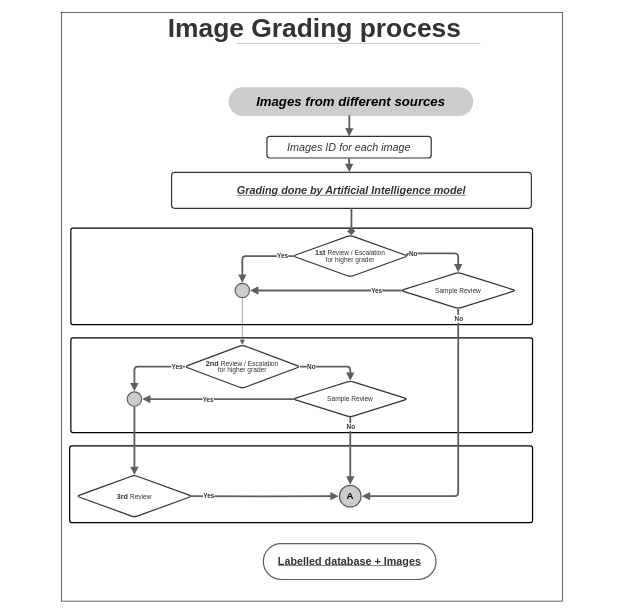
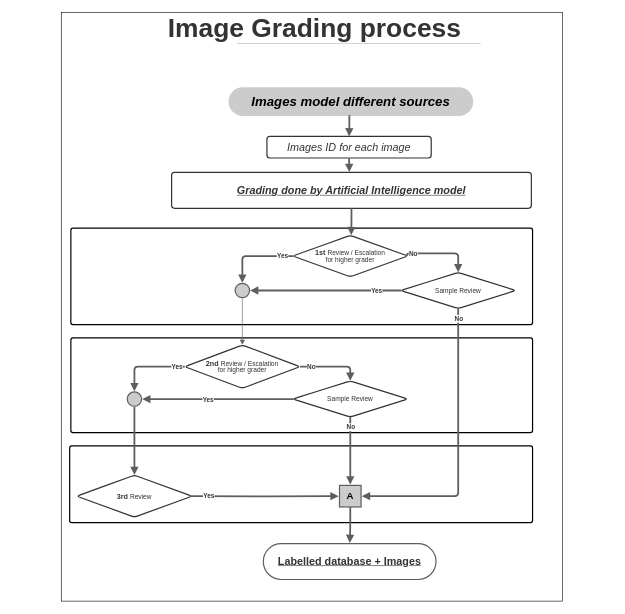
  <mxCell id="0" />
  <mxCell id="1" parent="0" />
  <mxCell id="2" value="" style="group;strokeColor=#000000;container=0;" parent="1" vertex="1" connectable="0"><mxGeometry x="101" y="20" width="836" height="982" as="geometry" /></mxCell>
  <mxCell id="3" value="" style="group;dropTarget=0;fontSize=17;" parent="1" vertex="1"><mxGeometry y="20" width="999" height="78" as="geometry" x="20" /></mxCell>
  <mxCell id="4" value="&lt;font style=&quot;font-size: 44px&quot;&gt;Image Grading process&lt;/font&gt;" style="html=1;overflow=block;whiteSpace=wrap;;whiteSpace=wrap;fontSize=15;fontColor=#333333;fontStyle=1;align=center;spacingLeft=5.628;spacingRight=9.38;spacingTop=2.68;spacing=2;strokeOpacity=0;fillOpacity=0;rounded=1;absoluteArcSize=1;arcSize=10;fillColor=#ffffff;" parent="3" vertex="1" zOrder="41.132"><mxGeometry x="7.744" width="991.256" height="54.167" as="geometry" /></mxCell>
  <mxCell id="5" value="" style="html=1;overflow=block;whiteSpace=wrap;;whiteSpace=wrap;fontSize=9;fontColor=#a9afb8;fontStyle=1;align=center;spacingLeft=5.628;spacingRight=9.38;spacingTop=2.68;spacing=2;strokeOpacity=0;fillOpacity=0;rounded=1;absoluteArcSize=1;arcSize=10;fillColor=#ffffff;" parent="3" vertex="1" zOrder="43.132"><mxGeometry y="54.167" width="991.256" height="23.833" as="geometry" /></mxCell>
  <mxCell id="6" value="" style="html=1;jettySize=18;whiteSpace=wrap;fontSize=11;strokeColor=#a9afb8;strokeOpacity=100;rounded=0;startArrow=none;;endArrow=none;;" parent="3" edge="1"><mxGeometry width="100" height="100" relative="1" as="geometry"><Array as="points" /><mxPoint x="373.954" y="52" as="sourcePoint" /><mxPoint x="780.524" y="52" as="targetPoint" /></mxGeometry></mxCell>
  <mxCell id="7" value="" style="html=1;overflow=block;whiteSpace=wrap;whiteSpace=wrap;fontSize=11;spacing=0;strokeOpacity=100;fillOpacity=40;rounded=1;absoluteArcSize=1;arcSize=7;strokeWidth=2;" parent="1" vertex="1" zOrder="-2"><mxGeometry x="115" y="743" width="772" height="128" as="geometry" /></mxCell>
  <mxCell id="8" value="" style="html=1;overflow=block;whiteSpace=wrap;whiteSpace=wrap;fontSize=11;spacing=0;strokeOpacity=100;fillOpacity=40;rounded=1;absoluteArcSize=1;arcSize=7;strokeWidth=2;" parent="1" vertex="1" zOrder="-1"><mxGeometry x="117" y="563" width="770" height="158" as="geometry" /></mxCell>
  <mxCell id="9" value="" style="html=1;overflow=block;whiteSpace=wrap;whiteSpace=wrap;fontSize=11;spacing=0;strokeOpacity=100;fillOpacity=40;rounded=1;absoluteArcSize=1;arcSize=7;strokeWidth=2;" parent="1" vertex="1" zOrder="0"><mxGeometry x="117" y="380" width="770" height="161" as="geometry" /></mxCell>
- <mxCell id="10" value="Images from different sources" style="html=1;overflow=block;whiteSpace=wrap;rounded=1;arcSize=50;whiteSpace=wrap;fontSize=22;fontStyle=3;spacing=3;strokeOpacity=0;fillOpacity=100;strokeWidth=2;perimeterSpacing=7;fillColor=#CCCCCC;" parent="1" vertex="1" zOrder="1"><mxGeometry x="380" y="145" width="408" height="48" as="geometry" /></mxCell>
+ <mxCell id="10" value="Images model different sources" style="html=1;overflow=block;whiteSpace=wrap;rounded=1;arcSize=50;whiteSpace=wrap;fontSize=22;fontStyle=3;spacing=3;strokeOpacity=0;fillOpacity=100;strokeWidth=2;perimeterSpacing=7;fillColor=#CCCCCC;" parent="1" vertex="1" zOrder="1"><mxGeometry x="380" y="145" width="408" height="48" as="geometry" /></mxCell>
  <mxCell id="11" value="Images ID for each image" style="html=1;overflow=block;whiteSpace=wrap;shape=manualInput;size=0;whiteSpace=wrap;fontSize=18;fontColor=#333333;fontStyle=2;spacing=3;strokeColor=#333333;strokeOpacity=100;fillOpacity=100;rounded=1;absoluteArcSize=1;arcSize=10;fillColor=#ffffff;strokeWidth=2;" parent="1" vertex="1" zOrder="2"><mxGeometry x="444" y="227" width="274" height="36" as="geometry" /></mxCell>
  <mxCell id="12" value="" style="html=1;jettySize=18;whiteSpace=wrap;fontSize=11;strokeColor=#5E5E5E;rounded=1;arcSize=12;edgeStyle=orthogonalEdgeStyle;startArrow=none;;endArrow=block;endFill=1;;strokeWidth=3;exitX=0.494;exitY=0.866;exitDx=0;exitDy=0;exitPerimeter=0;" parent="1" source="10" target="11" edge="1"><mxGeometry x="95" y="153" width="100" height="100" as="geometry"><Array as="points" /><mxPoint x="583" y="228.1" as="targetPoint" /></mxGeometry></mxCell>
  <mxCell id="13" value="&lt;div style=&quot;display: flex ; justify-content: center ; text-align: center ; align-items: baseline ; line-height: 1&quot;&gt;&lt;span style=&quot;color: rgb(51 , 51 , 51) ; font-weight: bold ; font-style: italic ; text-decoration: underline&quot;&gt;&lt;font style=&quot;font-size: 18px&quot;&gt;Grading done by Artificial Intelligence model&lt;/font&gt;&lt;/span&gt;&lt;span style=&quot;font-size: 11px ; color: rgb(51 , 51 , 51) ; font-style: italic&quot;&gt;&lt;br&gt;&lt;/span&gt;&lt;/div&gt;" style="html=1;overflow=block;whiteSpace=wrap;;whiteSpace=wrap;fontSize=11;spacing=3;strokeColor=#333333;strokeOpacity=100;fillOpacity=100;rounded=1;absoluteArcSize=1;arcSize=10;fillColor=#ffffff;strokeWidth=2;" parent="1" vertex="1" zOrder="6455542.897"><mxGeometry x="285" y="287" width="600" height="60" as="geometry" /></mxCell>
  <mxCell id="14" value="" style="html=1;jettySize=18;whiteSpace=wrap;fontSize=11;strokeColor=#5E5E5E;rounded=1;arcSize=12;edgeStyle=orthogonalEdgeStyle;startArrow=none;;endArrow=block;endFill=1;;exitX=0.5;exitY=1.017;exitPerimeter=0;entryX=0.494;entryY=-0.008;entryPerimeter=0;strokeWidth=3;" parent="1" source="11" target="13" edge="1"><mxGeometry x="95" y="67" width="100" height="100" as="geometry"><Array as="points" /></mxGeometry></mxCell>
  <mxCell id="15" value="&lt;div style=&quot;display: flex ; justify-content: center ; text-align: center ; align-items: baseline ; font-size: 0 ; line-height: 1&quot;&gt;&lt;span&gt;&lt;span style=&quot;font-size: 12px ; color: #333333 ; font-weight: bold&quot;&gt;1st &lt;/span&gt;&lt;span style=&quot;font-size: 11px ; color: #333333&quot;&gt;Review / Escalation &lt;br&gt;for higher grader&lt;/span&gt;&lt;/span&gt;&lt;/div&gt;" style="html=1;overflow=block;whiteSpace=wrap;rhombus;whiteSpace=wrap;fontSize=11;spacing=3;strokeColor=#333333;strokeOpacity=100;rounded=1;absoluteArcSize=1;arcSize=10;strokeWidth=2;" parent="1" vertex="1" zOrder="6455551.897"><mxGeometry x="487" y="392" width="192" height="69" as="geometry" /></mxCell>
- <mxCell id="16" value="" style="html=1;jettySize=18;whiteSpace=wrap;fontSize=11;strokeColor=#5E5E5E;rounded=1;arcSize=12;edgeStyle=orthogonalEdgeStyle;startArrow=none;endArrow=diamond;endFill=1;exitX=0.5;exitY=1;entryX=0.508;entryY=-0.003;entryPerimeter=0;strokeWidth=3;exitDx=0;exitDy=0;" parent="1" source="13" target="15" edge="1"><mxGeometry x="95" y="67" width="100" height="100" as="geometry"><Array as="points" /><mxPoint x="585" y="437.702" as="sourcePoint" /></mxGeometry></mxCell>
+ <mxCell id="16" value="" style="html=1;jettySize=18;whiteSpace=wrap;fontSize=11;strokeColor=#5E5E5E;rounded=1;arcSize=12;edgeStyle=orthogonalEdgeStyle;startArrow=none;;endArrow=block;endFill=1;;exitX=0.5;exitY=1;entryX=0.508;entryY=-0.003;entryPerimeter=0;strokeWidth=3;exitDx=0;exitDy=0;" parent="1" source="13" target="15" edge="1"><mxGeometry x="95" y="67" width="100" height="100" as="geometry"><Array as="points" /><mxPoint x="585" y="437.702" as="sourcePoint" /></mxGeometry></mxCell>
  <mxCell id="17" value="&lt;div style=&quot;display: flex ; justify-content: center ; text-align: center ; align-items: baseline ; font-size: 0 ; line-height: 1&quot;&gt;&lt;span&gt;&lt;span style=&quot;font-size: 12px ; color: #333333 ; font-weight: bold&quot;&gt;2nd &lt;/span&gt;&lt;span style=&quot;font-size: 11px ; color: #333333&quot;&gt;Review / Escalation &lt;br&gt;for higher grader&lt;/span&gt;&lt;/span&gt;&lt;/div&gt;" style="html=1;overflow=block;whiteSpace=wrap;rhombus;whiteSpace=wrap;fontSize=11;spacing=3;strokeColor=#333333;strokeOpacity=100;rounded=1;absoluteArcSize=1;arcSize=10;strokeWidth=2;" parent="1" vertex="1" zOrder="6455553.897"><mxGeometry x="307" y="575" width="192" height="72" as="geometry" /></mxCell>
  <mxCell id="18" value="Sample Review" style="html=1;overflow=block;whiteSpace=wrap;rhombus;whiteSpace=wrap;fontSize=11;fontColor=#333333;spacing=3;strokeColor=#333333;strokeOpacity=100;rounded=1;absoluteArcSize=1;arcSize=10;strokeWidth=2;" parent="1" vertex="1" zOrder="6455554.897"><mxGeometry x="667" y="454" width="192" height="60" as="geometry" /></mxCell>
  <mxCell id="19" value="" style="html=1;overflow=block;whiteSpace=wrap;ellipse;whiteSpace=wrap;fontSize=11;spacing=0;strokeColor=#5e5e5e;strokeOpacity=100;fillOpacity=100;rounded=1;absoluteArcSize=1;arcSize=7;fillColor=#cccccc;strokeWidth=2;" parent="1" vertex="1" zOrder="6455555.897"><mxGeometry x="391" y="472" width="24" height="24" as="geometry" /></mxCell>
  <mxCell id="20" value="" style="html=1;jettySize=18;whiteSpace=wrap;fontSize=10;fontColor=#333333;fontStyle=1;align=center;strokeColor=#5E5E5E;rounded=1;arcSize=12;edgeStyle=orthogonalEdgeStyle;startArrow=none;;endArrow=block;endFill=1;;exitX=0.008;exitY=0.5;exitPerimeter=0;entryX=1.038;entryY=0.5;entryPerimeter=0;strokeWidth=3;" parent="1" source="18" target="19" edge="1"><mxGeometry x="95" y="-19" width="100" height="100" as="geometry"><Array as="points" /></mxGeometry></mxCell>
  <mxCell id="21" value="Yes" style="text;html=1;resizable=0;labelBackgroundColor=#ffffff;align=center;verticalAlign=middle;fontStyle=1;fontColor=#333333;;fontSize=10.667;" parent="20" vertex="1"><mxGeometry x="-0.666" relative="1" as="geometry" /></mxCell>
  <mxCell id="22" value="" style="html=1;jettySize=18;whiteSpace=wrap;fontSize=11;strokeColor=#5E5E5E;rounded=1;arcSize=12;edgeStyle=orthogonalEdgeStyle;startArrow=none;;endArrow=block;endFill=1;;exitX=0.5;exitY=1.038;exitPerimeter=0;entryX=0.5;entryY=-0.005;entryPerimeter=0;" parent="1" source="19" target="17" edge="1"><mxGeometry x="95" y="-19" width="100" height="100" as="geometry"><Array as="points" /></mxGeometry></mxCell>
  <mxCell id="23" value="" style="html=1;jettySize=18;whiteSpace=wrap;fontSize=10;fontColor=#333333;fontStyle=1;strokeColor=#5E5E5E;rounded=1;arcSize=12;edgeStyle=orthogonalEdgeStyle;startArrow=none;;endArrow=block;endFill=1;;exitX=0.008;exitY=0.5;exitPerimeter=0;entryX=0.5;entryY=-0.038;entryPerimeter=0;strokeWidth=3;" parent="1" source="15" target="19" edge="1"><mxGeometry x="95" y="-19" width="100" height="100" as="geometry"><Array as="points" /></mxGeometry></mxCell>
  <mxCell id="24" value="Yes" style="text;html=1;resizable=0;labelBackgroundColor=#ffffff;align=center;verticalAlign=middle;fontStyle=1;fontColor=#333333;;fontSize=10.667;" parent="23" vertex="1"><mxGeometry x="-0.705" relative="1" as="geometry" /></mxCell>
  <mxCell id="25" value="" style="html=1;jettySize=18;whiteSpace=wrap;fontSize=10;fontColor=#333333;fontStyle=1;strokeColor=#5E5E5E;rounded=1;arcSize=12;edgeStyle=orthogonalEdgeStyle;startArrow=none;;endArrow=block;endFill=1;;exitX=0.992;exitY=0.5;exitPerimeter=0;entryX=0.5;entryY=-0.005;entryPerimeter=0;strokeWidth=3;" parent="1" source="15" target="18" edge="1"><mxGeometry x="95" y="-19" width="100" height="100" as="geometry"><Array as="points"><mxPoint x="678" y="422" /><mxPoint x="763" y="422" /></Array></mxGeometry></mxCell>
  <mxCell id="26" value="No" style="text;html=1;resizable=0;labelBackgroundColor=#ffffff;align=center;verticalAlign=middle;fontStyle=1;fontColor=#333333;;fontSize=10.667;" parent="25" vertex="1"><mxGeometry x="-0.655" relative="1" as="geometry"><mxPoint x="-6.13" as="offset" /></mxGeometry></mxCell>
  <mxCell id="27" value="Sample Review" style="html=1;overflow=block;whiteSpace=wrap;rhombus;whiteSpace=wrap;fontSize=11;fontColor=#333333;spacing=3;strokeColor=#333333;strokeOpacity=100;rounded=1;absoluteArcSize=1;arcSize=10;strokeWidth=2;" parent="1" vertex="1" zOrder="6455560.897"><mxGeometry x="487" y="635" width="192" height="60" as="geometry" /></mxCell>
  <mxCell id="28" value="" style="html=1;overflow=block;whiteSpace=wrap;ellipse;whiteSpace=wrap;fontSize=11;spacing=0;strokeColor=#5e5e5e;strokeOpacity=100;fillOpacity=100;rounded=1;absoluteArcSize=1;arcSize=7;fillColor=#cccccc;strokeWidth=2;" parent="1" vertex="1" zOrder="6455561.897"><mxGeometry x="211" y="653" width="24" height="24" as="geometry" /></mxCell>
  <mxCell id="29" value="" style="html=1;jettySize=18;whiteSpace=wrap;fontSize=10;fontColor=#333333;fontStyle=1;align=center;strokeColor=#5E5E5E;rounded=1;arcSize=12;edgeStyle=orthogonalEdgeStyle;startArrow=none;;endArrow=block;endFill=1;;exitX=0.008;exitY=0.5;exitPerimeter=0;entryX=1.038;entryY=0.5;entryPerimeter=0;strokeWidth=3;" parent="1" source="27" target="28" edge="1"><mxGeometry x="95" y="-53" width="100" height="100" as="geometry"><Array as="points" /></mxGeometry></mxCell>
  <mxCell id="30" value="Yes" style="text;html=1;resizable=0;labelBackgroundColor=#ffffff;align=center;verticalAlign=middle;fontStyle=1;fontColor=#333333;;fontSize=10.667;" parent="29" vertex="1"><mxGeometry x="-0.659" relative="1" as="geometry"><mxPoint x="-99.54" as="offset" /></mxGeometry></mxCell>
  <mxCell id="31" value="" style="html=1;jettySize=18;whiteSpace=wrap;fontSize=10;fontColor=#333333;fontStyle=1;strokeColor=#5E5E5E;rounded=1;arcSize=12;edgeStyle=orthogonalEdgeStyle;startArrow=none;;endArrow=block;endFill=1;;entryX=0.5;entryY=-0.038;entryPerimeter=0;exitX=0;exitY=0.5;exitDx=0;exitDy=0;strokeWidth=3;" parent="1" source="17" target="28" edge="1"><mxGeometry x="95" y="-53" width="100" height="100" as="geometry"><Array as="points" /><mxPoint x="308" y="605" as="sourcePoint" /></mxGeometry></mxCell>
  <mxCell id="32" value="Yes" style="text;html=1;resizable=0;labelBackgroundColor=#ffffff;align=center;verticalAlign=middle;fontStyle=1;fontColor=#333333;;fontSize=10.667;" parent="31" vertex="1"><mxGeometry x="-0.774" relative="1" as="geometry" /></mxCell>
  <mxCell id="33" value="" style="html=1;jettySize=18;whiteSpace=wrap;fontSize=10;fontColor=#333333;fontStyle=1;strokeColor=#5E5E5E;rounded=1;arcSize=12;edgeStyle=orthogonalEdgeStyle;startArrow=none;;endArrow=block;endFill=1;;entryX=0.5;entryY=-0.005;entryPerimeter=0;exitX=1;exitY=0.5;exitDx=0;exitDy=0;strokeWidth=3;" parent="1" source="17" target="27" edge="1"><mxGeometry x="95" y="-53" width="100" height="100" as="geometry"><Array as="points"><mxPoint x="583" y="611" /></Array><mxPoint x="498" y="605" as="sourcePoint" /></mxGeometry></mxCell>
  <mxCell id="34" value="No" style="text;html=1;resizable=0;labelBackgroundColor=#ffffff;align=center;verticalAlign=middle;fontStyle=1;fontColor=#333333;;fontSize=10.667;" parent="33" vertex="1"><mxGeometry x="-0.669" relative="1" as="geometry" /></mxCell>
- <mxCell id="35" value="&lt;b&gt;&lt;font style=&quot;font-size: 16px&quot;&gt;A&lt;/font&gt;&lt;/b&gt;" style="html=1;overflow=block;whiteSpace=wrap;ellipse;whiteSpace=wrap;fontSize=11;spacing=0;strokeColor=#5e5e5e;strokeOpacity=100;fillOpacity=100;rounded=1;absoluteArcSize=1;arcSize=7;fillColor=#cccccc;strokeWidth=2;" parent="1" vertex="1" zOrder="6455566.897"><mxGeometry x="565" y="809" width="36" height="36" as="geometry" /></mxCell>
+ <mxCell id="35" value="&lt;b&gt;&lt;font style=&quot;font-size: 16px&quot;&gt;A&lt;/font&gt;&lt;/b&gt;" style="html=1;overflow=block;whiteSpace=wrap;whiteSpace=wrap;fontSize=11;spacing=0;strokeColor=#5e5e5e;strokeOpacity=100;fillOpacity=100;absoluteArcSize=1;arcSize=7;fillColor=#cccccc;strokeWidth=2;rounded=0;" parent="1" vertex="1" zOrder="6455566.897"><mxGeometry x="565" y="809" width="36" height="36" as="geometry" /></mxCell>
  <mxCell id="36" value="" style="html=1;jettySize=18;whiteSpace=wrap;fontSize=10;fontColor=#333333;fontStyle=1;strokeColor=#5E5E5E;rounded=1;arcSize=12;edgeStyle=orthogonalEdgeStyle;startArrow=none;;endArrow=block;endFill=1;;exitX=0.5;exitY=1.005;exitPerimeter=0;entryX=1.038;entryY=0.5;entryPerimeter=0;strokeWidth=3;" parent="1" source="18" target="35" edge="1"><mxGeometry x="95" y="-19" width="100" height="100" as="geometry"><Array as="points"><mxPoint x="763" y="827" /></Array></mxGeometry></mxCell>
  <mxCell id="37" value="No" style="text;html=1;resizable=0;labelBackgroundColor=#ffffff;align=center;verticalAlign=middle;fontStyle=1;fontColor=#333333;;fontSize=10.667;" parent="36" vertex="1"><mxGeometry x="-0.889" relative="1" as="geometry"><mxPoint y="-9.97" as="offset" /></mxGeometry></mxCell>
  <mxCell id="38" value="" style="html=1;jettySize=18;whiteSpace=wrap;fontSize=10;fontColor=#333333;fontStyle=1;strokeColor=#5E5E5E;rounded=1;arcSize=12;edgeStyle=orthogonalEdgeStyle;startArrow=none;;endArrow=block;endFill=1;;exitX=0.5;exitY=1;entryX=0.5;entryY=-0.038;entryPerimeter=0;strokeWidth=3;exitDx=0;exitDy=0;" parent="1" source="27" target="35" edge="1"><mxGeometry x="95" y="-53" width="100" height="100" as="geometry"><Array as="points" /></mxGeometry></mxCell>
  <mxCell id="39" value="No" style="text;html=1;resizable=0;labelBackgroundColor=#ffffff;align=center;verticalAlign=middle;fontStyle=1;fontColor=#333333;;fontSize=10.667;" parent="38" vertex="1"><mxGeometry x="-0.715" relative="1" as="geometry" /></mxCell>
  <mxCell id="40" value="&lt;div style=&quot;display: flex ; justify-content: center ; text-align: center ; align-items: baseline ; font-size: 0 ; line-height: 1&quot;&gt;&lt;span&gt;&lt;span style=&quot;font-size: 12px ; color: #333333 ; font-weight: bold&quot;&gt;3rd &lt;/span&gt;&lt;span style=&quot;font-size: 11px ; color: #333333&quot;&gt;Review&lt;br&gt;&lt;/span&gt;&lt;/span&gt;&lt;/div&gt;" style="html=1;overflow=block;whiteSpace=wrap;rhombus;whiteSpace=wrap;fontSize=11;spacing=3;strokeColor=#333333;strokeOpacity=100;rounded=1;absoluteArcSize=1;arcSize=10;strokeWidth=2;" parent="1" vertex="1" zOrder="6455569.897"><mxGeometry x="127" y="792" width="192" height="70" as="geometry" /></mxCell>
  <mxCell id="41" value="" style="html=1;jettySize=18;whiteSpace=wrap;fontSize=11;strokeColor=#5E5E5E;rounded=1;arcSize=12;edgeStyle=orthogonalEdgeStyle;startArrow=none;;endArrow=block;endFill=1;;exitX=0.5;exitY=1.038;exitPerimeter=0;entryX=0.5;entryY=-0.005;entryPerimeter=0;strokeWidth=3;" parent="1" source="28" edge="1"><mxGeometry x="95" y="-53" width="100" height="100" as="geometry"><Array as="points" /><mxPoint x="223" y="791.65" as="targetPoint" /></mxGeometry></mxCell>
  <mxCell id="42" value="" style="html=1;jettySize=18;whiteSpace=wrap;fontSize=10;fontColor=#333333;fontStyle=1;strokeColor=#5E5E5E;rounded=1;arcSize=12;edgeStyle=orthogonalEdgeStyle;startArrow=none;;endArrow=block;endFill=1;;exitX=0.992;exitY=0.5;exitPerimeter=0;entryX=-0.038;entryY=0.5;entryPerimeter=0;strokeWidth=3;" parent="1" target="35" edge="1"><mxGeometry x="95" y="-53" width="100" height="100" as="geometry"><Array as="points" /><mxPoint x="317.464" y="827" as="sourcePoint" /></mxGeometry></mxCell>
  <mxCell id="43" value="Yes" style="text;html=1;resizable=0;labelBackgroundColor=#ffffff;align=center;verticalAlign=middle;fontStyle=1;fontColor=#333333;;fontSize=10.667;" parent="42" vertex="1"><mxGeometry x="-0.879" relative="1" as="geometry"><mxPoint x="13.54" y="-2" as="offset" /></mxGeometry></mxCell>
  <mxCell id="44" value="Labelled database + Images" style="html=1;overflow=block;whiteSpace=wrap;rounded=1;arcSize=50;whiteSpace=wrap;fontSize=18;fontColor=#333333;fontStyle=5;spacing=3;strokeColor=#5e5e5e;strokeOpacity=100;strokeWidth=2;" parent="1" vertex="1" zOrder="48"><mxGeometry x="438" y="906" width="288" height="60" as="geometry" /></mxCell>
+ <mxCell id="45" value="" style="html=1;jettySize=18;whiteSpace=wrap;fontSize=11;strokeColor=#5E5E5E;rounded=1;arcSize=12;edgeStyle=orthogonalEdgeStyle;startArrow=none;;endArrow=block;endFill=1;;entryX=0.501;entryY=-0.015;entryPerimeter=0;strokeWidth=3;exitX=0.5;exitY=1;exitDx=0;exitDy=0;" parent="1" source="35" target="44" edge="1"><mxGeometry x="95" y="-19" width="100" height="100" as="geometry"><Array as="points" /><mxPoint x="582" y="988" as="sourcePoint" /></mxGeometry></mxCell>
